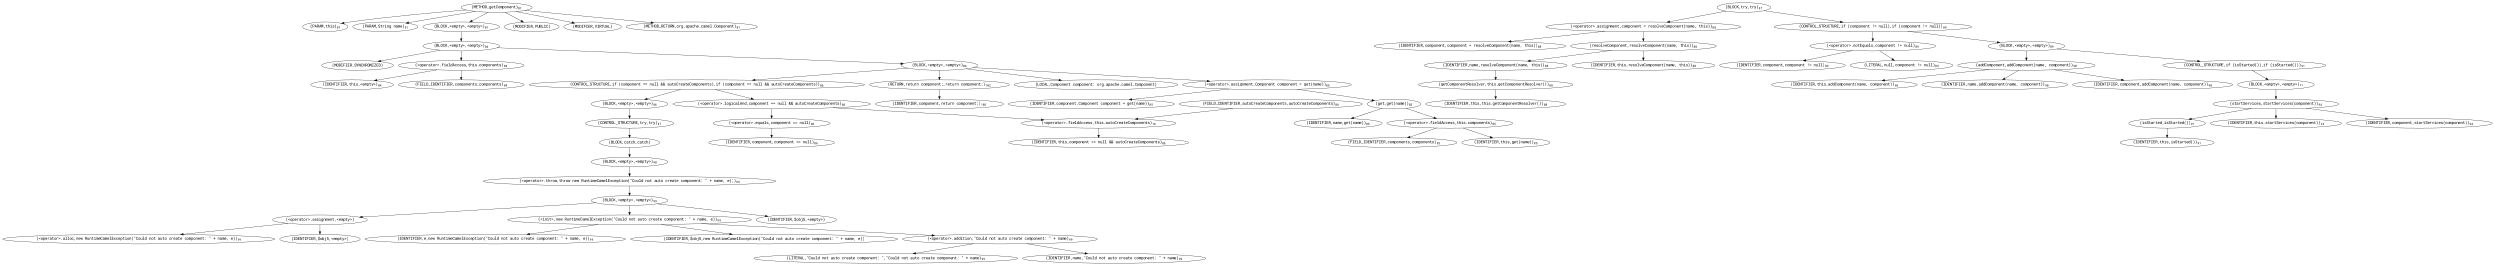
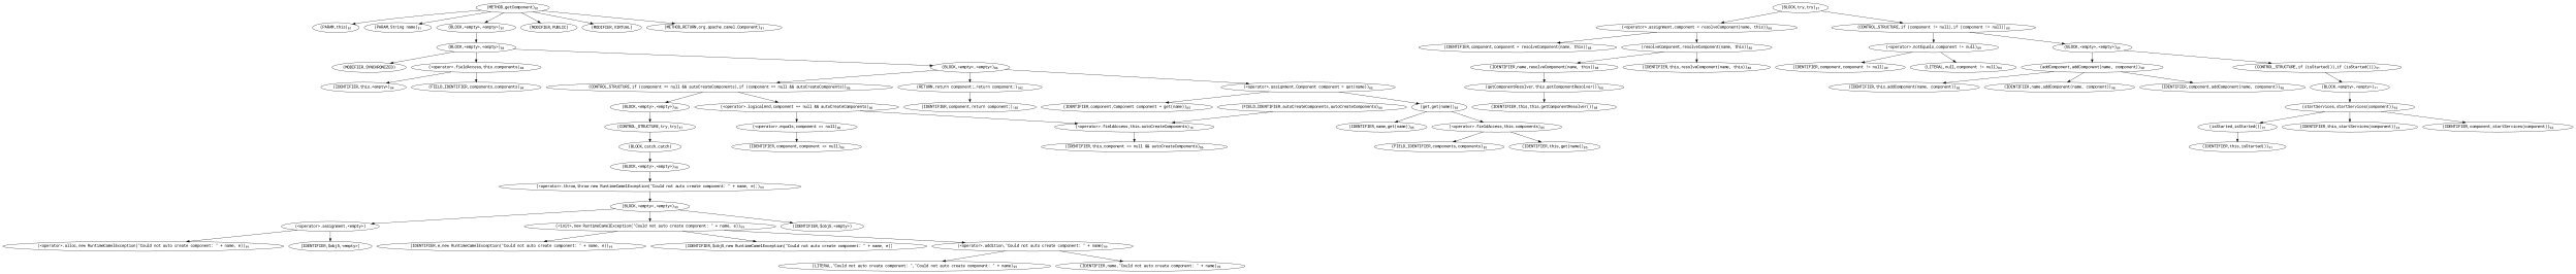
  digraph {
    fontname="Roboto Mono"
    node [fontname="Roboto Mono"]
    edge [fontname="Roboto Mono"]
    n1 [label=<(METHOD,getComponent)<SUB>81</SUB>>]
    n2 [label=<(PARAM,this)<SUB>81</SUB>>]
    n3 [label=<(PARAM,String name)<SUB>81</SUB>>]
    n4 [label=<(BLOCK,&lt;empty&gt;,&lt;empty&gt;)<SUB>81</SUB>>]
    n5 [label=<(MODIFIER,PUBLIC)>]
    n6 [label=<(MODIFIER,VIRTUAL)>]
    n7 [label=<(METHOD_RETURN,org.apache.camel.Component)<SUB>81</SUB>>]
    n8 [label=<(BLOCK,&lt;empty&gt;,&lt;empty&gt;)<SUB>84</SUB>>]
    n9 [label=<(MODIFIER,SYNCHRONIZED)>]
    n10 [label=<(&lt;operator&gt;.fieldAccess,this.components)<SUB>84</SUB>>]
    n11 [label=<(BLOCK,&lt;empty&gt;,&lt;empty&gt;)<SUB>84</SUB>>]
    n12 [label=<(IDENTIFIER,this,&lt;empty&gt;)<SUB>84</SUB>>]
    n13 [label=<(FIELD_IDENTIFIER,components,components)<SUB>84</SUB>>]
-   n14 [label=<(LOCAL,Component component: org.apache.camel.Component)>]
    n15 [label=<(&lt;operator&gt;.assignment,Component component = get(name))<SUB>85</SUB>>]
    n16 [label=<(CONTROL_STRUCTURE,if (component == null &amp;&amp; autoCreateComponents),if (component == null &amp;&amp; autoCreateComponents))<SUB>86</SUB>>]
    n17 [label=<(RETURN,return component;,return component;)<SUB>102</SUB>>]
    n18 [label=<(IDENTIFIER,component,Component component = get(name))<SUB>85</SUB>>]
    n19 [label=<(get,get(name))<SUB>85</SUB>>]
    n20 [label=<(&lt;operator&gt;.logicalAnd,component == null &amp;&amp; autoCreateComponents)<SUB>86</SUB>>]
    n21 [label=<(BLOCK,&lt;empty&gt;,&lt;empty&gt;)<SUB>86</SUB>>]
    n22 [label=<(IDENTIFIER,component,return component;)<SUB>102</SUB>>]
    n23 [label=<(&lt;operator&gt;.fieldAccess,this.components)<SUB>85</SUB>>]
    n24 [label=<(IDENTIFIER,name,get(name))<SUB>85</SUB>>]
    n25 [label=<(IDENTIFIER,this,get(name))<SUB>85</SUB>>]
    n26 [label=<(FIELD_IDENTIFIER,components,components)<SUB>85</SUB>>]
    n27 [label=<(&lt;operator&gt;.equals,component == null)<SUB>86</SUB>>]
    n28 [label=<(&lt;operator&gt;.fieldAccess,this.autoCreateComponents)<SUB>16</SUB>>]
    n29 [label=<(CONTROL_STRUCTURE,try,try)<SUB>87</SUB>>]
    n30 [label=<(IDENTIFIER,component,component == null)<SUB>86</SUB>>]
    n31 [label=<(IDENTIFIER,this,component == null &amp;&amp; autoCreateComponents)<SUB>86</SUB>>]
    n32 [label=<(FIELD_IDENTIFIER,autoCreateComponents,autoCreateComponents)<SUB>86</SUB>>]
    n33 [label=<(BLOCK,catch,catch)>]
    n34 [label=<(BLOCK,try,try)<SUB>87</SUB>>]
    n35 [label=<(&lt;operator&gt;.assignment,component = resolveComponent(name, this))<SUB>88</SUB>>]
    n36 [label=<(CONTROL_STRUCTURE,if (component != null),if (component != null))<SUB>89</SUB>>]
    n37 [label=<(BLOCK,&lt;empty&gt;,&lt;empty&gt;)<SUB>98</SUB>>]
    n38 [label=<(IDENTIFIER,component,component = resolveComponent(name, this))<SUB>88</SUB>>]
    n39 [label=<(resolveComponent,resolveComponent(name, this))<SUB>88</SUB>>]
    n40 [label=<(&lt;operator&gt;.notEquals,component != null)<SUB>89</SUB>>]
    n41 [label=<(BLOCK,&lt;empty&gt;,&lt;empty&gt;)<SUB>89</SUB>>]
    n42 [label=<(IDENTIFIER,name,resolveComponent(name, this))<SUB>88</SUB>>]
    n43 [label=<(IDENTIFIER,this,resolveComponent(name, this))<SUB>88</SUB>>]
    n44 [label=<(getComponentResolver,this.getComponentResolver())<SUB>88</SUB>>]
    n45 [label=<(IDENTIFIER,this,this.getComponentResolver())<SUB>88</SUB>>]
    n46 [label=<(IDENTIFIER,component,component != null)<SUB>89</SUB>>]
    n47 [label=<(LITERAL,null,component != null)<SUB>89</SUB>>]
    n48 [label=<(addComponent,addComponent(name, component))<SUB>90</SUB>>]
    n49 [label=<(CONTROL_STRUCTURE,if (isStarted()),if (isStarted()))<SUB>91</SUB>>]
    n50 [label=<(IDENTIFIER,this,addComponent(name, component))<SUB>90</SUB>>]
    n51 [label=<(IDENTIFIER,name,addComponent(name, component))<SUB>90</SUB>>]
    n52 [label=<(IDENTIFIER,component,addComponent(name, component))<SUB>90</SUB>>]
    n53 [label=<(BLOCK,&lt;empty&gt;,&lt;empty&gt;)<SUB>91</SUB>>]
    n54 [label=<(isStarted,isStarted())<SUB>91</SUB>>]
    n55 [label=<(IDENTIFIER,this,isStarted())<SUB>91</SUB>>]
    n56 [label=<(startServices,startServices(component))<SUB>94</SUB>>]
    n57 [label=<(IDENTIFIER,this,startServices(component))<SUB>94</SUB>>]
    n58 [label=<(IDENTIFIER,component,startServices(component))<SUB>94</SUB>>]
    n59 [label=<(&lt;operator&gt;.throw,throw new RuntimeCamelException(&quot;Could not auto create component: &quot; + name, e);)<SUB>99</SUB>>]
    n60 [label=<(BLOCK,&lt;empty&gt;,&lt;empty&gt;)<SUB>99</SUB>>]
    n61 [label=<(&lt;operator&gt;.assignment,&lt;empty&gt;)>]
    n62 [label=<(&lt;init&gt;,new RuntimeCamelException(&quot;Could not auto create component: &quot; + name, e))<SUB>99</SUB>>]
    n63 [label=<(IDENTIFIER,$obj5,&lt;empty&gt;)>]
    n64 [label=<(IDENTIFIER,$obj5,&lt;empty&gt;)>]
    n65 [label=<(&lt;operator&gt;.alloc,new RuntimeCamelException(&quot;Could not auto create component: &quot; + name, e))<SUB>99</SUB>>]
    n66 [label=<(IDENTIFIER,$obj5,new RuntimeCamelException(&quot;Could not auto create component: &quot; + name, e))>]
    n67 [label=<(&lt;operator&gt;.addition,&quot;Could not auto create component: &quot; + name)<SUB>99</SUB>>]
    n68 [label=<(IDENTIFIER,e,new RuntimeCamelException(&quot;Could not auto create component: &quot; + name, e))<SUB>99</SUB>>]
    n69 [label=<(LITERAL,&quot;Could not auto create component: &quot;,&quot;Could not auto create component: &quot; + name)<SUB>99</SUB>>]
    n70 [label=<(IDENTIFIER,name,&quot;Could not auto create component: &quot; + name)<SUB>99</SUB>>]
    n1 -> n2
    n1 -> n3
    n1 -> n4
    n1 -> n5
    n1 -> n6
    n1 -> n7
    n4 -> n8
    n8 -> n9
    n8 -> n10
    n8 -> n11
    n10 -> n12
    n10 -> n13
-   n11 -> n14
    n11 -> n15
    n11 -> n16
    n11 -> n17
    n15 -> n18
    n15 -> n19
    n16 -> n20
    n16 -> n21
    n17 -> n22
    n19 -> n23
    n19 -> n24
    n20 -> n27
    n20 -> n28
    n21 -> n29
    n23 -> n25
    n23 -> n26
    n27 -> n30
    n28 -> n31
    n29 -> n33
    n32 -> n28
    n33 -> n37
    n34 -> n35
    n34 -> n36
    n35 -> n38
    n35 -> n39
    n36 -> n40
    n36 -> n41
    n37 -> n59
    n39 -> n42
    n39 -> n43
    n40 -> n46
    n40 -> n47
    n41 -> n48
    n41 -> n49
    n42 -> n44
    n44 -> n45
    n48 -> n50
    n48 -> n51
    n48 -> n52
    n49 -> n53
    n53 -> n56
    n54 -> n55
    n56 -> n54
    n56 -> n57
    n56 -> n58
    n59 -> n60
    n60 -> n61
    n60 -> n62
    n60 -> n63
    n61 -> n64
    n61 -> n65
    n62 -> n66
    n62 -> n67
    n62 -> n68
    n67 -> n69
    n67 -> n70
  }
